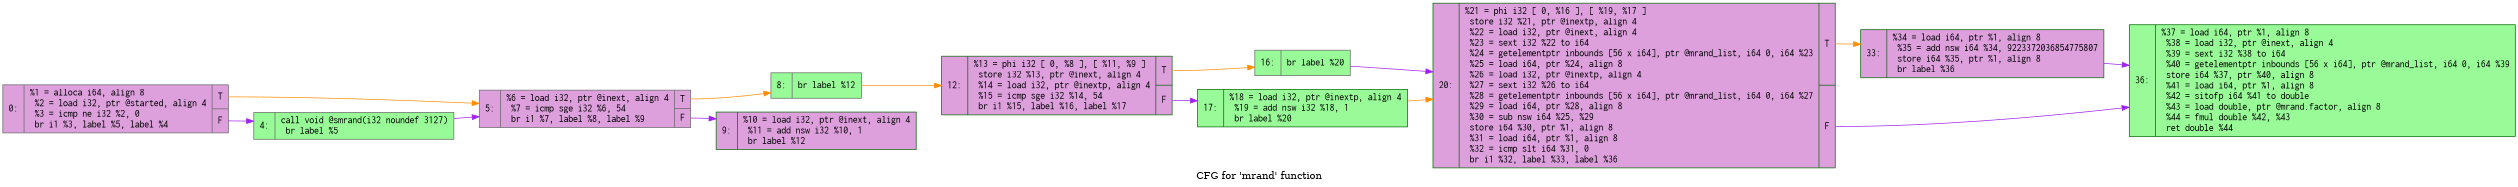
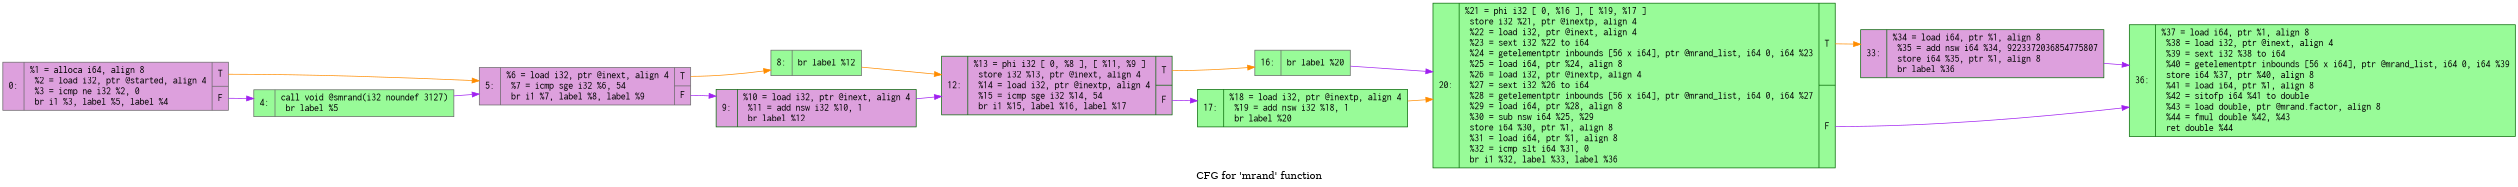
  digraph {
    label="CFG for 'mrand' function"
    rankdir=LR
    node [color=darkgreen fillcolor=palegreen fontname=Courier shape=record style=filled]
    edge [color=purple]
    n1 [color=gray40 fillcolor=plum label="{0:\l|  %1 = alloca i64, align 8\l  %2 = load i32, ptr @started, align 4\l  %3 = icmp ne i32 %2, 0\l  br i1 %3, label %5, label %4\l|{<s0>T|<s1>F}}"]
    n2 [color=gray40 fillcolor=plum label="{5:\l|  %6 = load i32, ptr @inext, align 4\l  %7 = icmp sge i32 %6, 54\l  br i1 %7, label %8, label %9\l|{<s0>T|<s1>F}}"]
    n3 [color=gray40 label="{4:\l|  call void @smrand(i32 noundef 3127)\l  br label %5\l}"]
    n4 [color=gray40 label="{8:\l|  br label %12\l}"]
    n5 [fillcolor=plum label="{9:\l|  %10 = load i32, ptr @inext, align 4\l  %11 = add nsw i32 %10, 1\l  br label %12\l}"]
    n6 [fillcolor=plum label="{12:\l|  %13 = phi i32 [ 0, %8 ], [ %11, %9 ]\l  store i32 %13, ptr @inext, align 4\l  %14 = load i32, ptr @inextp, align 4\l  %15 = icmp sge i32 %14, 54\l  br i1 %15, label %16, label %17\l|{<s0>T|<s1>F}}"]
    n7 [color=gray40 label="{16:\l|  br label %20\l}"]
    n8 [label="{17:\l|  %18 = load i32, ptr @inextp, align 4\l  %19 = add nsw i32 %18, 1\l  br label %20\l}"]
-   n9 [fillcolor=plum label="{20:\l|  %21 = phi i32 [ 0, %16 ], [ %19, %17 ]\l  store i32 %21, ptr @inextp, align 4\l  %22 = load i32, ptr @inext, align 4\l  %23 = sext i32 %22 to i64\l  %24 = getelementptr inbounds [56 x i64], ptr @mrand_list, i64 0, i64 %23\l  %25 = load i64, ptr %24, align 8\l  %26 = load i32, ptr @inextp, align 4\l  %27 = sext i32 %26 to i64\l  %28 = getelementptr inbounds [56 x i64], ptr @mrand_list, i64 0, i64 %27\l  %29 = load i64, ptr %28, align 8\l  %30 = sub nsw i64 %25, %29\l  store i64 %30, ptr %1, align 8\l  %31 = load i64, ptr %1, align 8\l  %32 = icmp slt i64 %31, 0\l  br i1 %32, label %33, label %36\l|{<s0>T|<s1>F}}"]
+   n9 [label="{20:\l|  %21 = phi i32 [ 0, %16 ], [ %19, %17 ]\l  store i32 %21, ptr @inextp, align 4\l  %22 = load i32, ptr @inext, align 4\l  %23 = sext i32 %22 to i64\l  %24 = getelementptr inbounds [56 x i64], ptr @mrand_list, i64 0, i64 %23\l  %25 = load i64, ptr %24, align 8\l  %26 = load i32, ptr @inextp, align 4\l  %27 = sext i32 %26 to i64\l  %28 = getelementptr inbounds [56 x i64], ptr @mrand_list, i64 0, i64 %27\l  %29 = load i64, ptr %28, align 8\l  %30 = sub nsw i64 %25, %29\l  store i64 %30, ptr %1, align 8\l  %31 = load i64, ptr %1, align 8\l  %32 = icmp slt i64 %31, 0\l  br i1 %32, label %33, label %36\l|{<s0>T|<s1>F}}"]
    n10 [fillcolor=plum label="{33:\l|  %34 = load i64, ptr %1, align 8\l  %35 = add nsw i64 %34, 9223372036854775807\l  store i64 %35, ptr %1, align 8\l  br label %36\l}"]
    n11 [label="{36:\l|  %37 = load i64, ptr %1, align 8\l  %38 = load i32, ptr @inext, align 4\l  %39 = sext i32 %38 to i64\l  %40 = getelementptr inbounds [56 x i64], ptr @mrand_list, i64 0, i64 %39\l  store i64 %37, ptr %40, align 8\l  %41 = load i64, ptr %1, align 8\l  %42 = sitofp i64 %41 to double\l  %43 = load double, ptr @mrand.factor, align 8\l  %44 = fmul double %42, %43\l  ret double %44\l}"]
    n1 -> n2 [color=darkorange tailport=s0]
    n1 -> n3 [tailport=s1]
    n2 -> n4 [color=darkorange tailport=s0]
    n2 -> n5 [tailport=s1]
    n3 -> n2
    n4 -> n6 [color=darkorange]
+   n5 -> n6
    n6 -> n7 [color=darkorange tailport=s0]
    n6 -> n8 [tailport=s1]
    n7 -> n9
    n8 -> n9 [color=darkorange]
    n9 -> n10 [color=darkorange tailport=s0]
    n9 -> n11 [tailport=s1]
    n10 -> n11
  }
